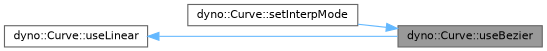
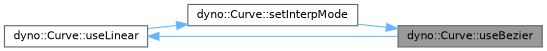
  digraph {
    rankdir=RL
    node [color=grey40 fillcolor=white fontname=Helvetica fontsize=10 shape=box style=filled]
    edge [color=steelblue1 dir=back fontname=Helvetica fontsize=10 labelfontname=Helvetica labelfontsize=10 style=solid]
    n1 [color=gray40 fillcolor=grey60 fontcolor=black height=0.2 label="dyno::Curve::useBezier" width=0.4]
    n2 [height=0.2 label="dyno::Curve::setInterpMode" width=0.4]
    n3 [height=0.2 label="dyno::Curve::useLinear" width=0.4]
    n1 -> n2
+   n2 -> n3
    n3 -> n1
  }
